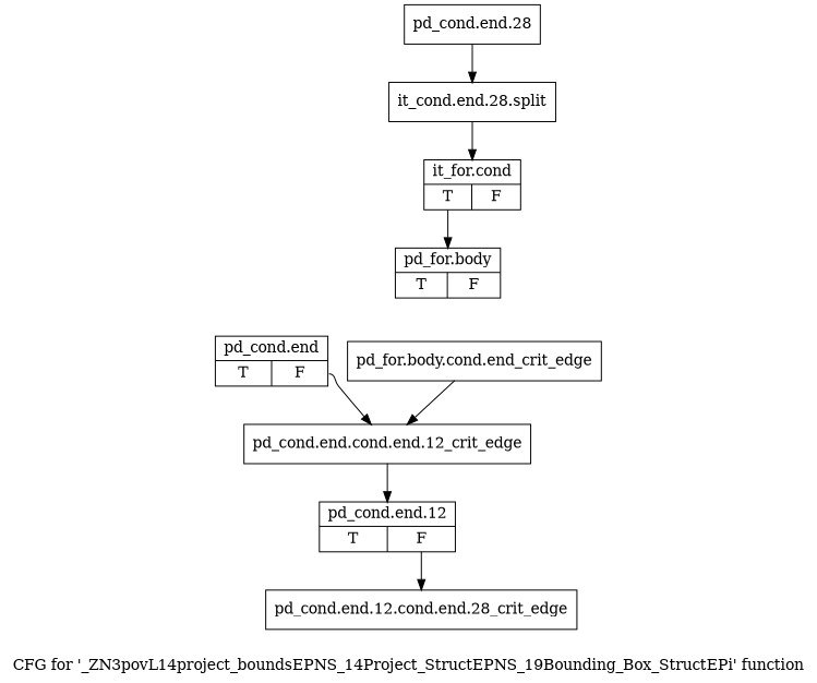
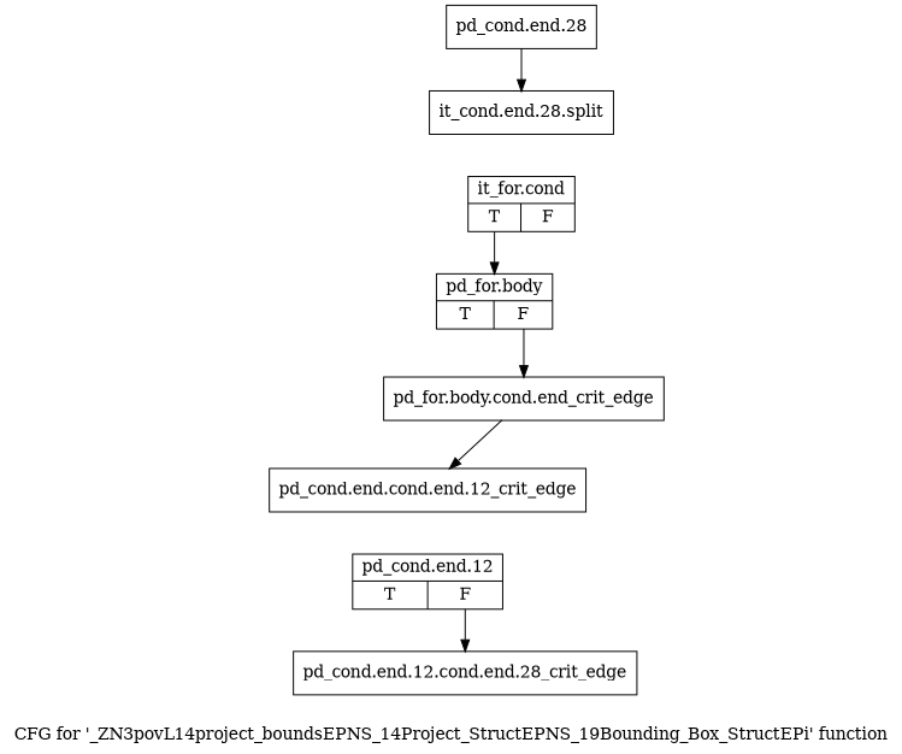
  digraph {
    label="CFG for '_ZN3povL14project_boundsEPNS_14Project_StructEPNS_19Bounding_Box_StructEPi' function"
    node [shape=record]
    n1 [label="{it_for.cond|{<s0>T|<s1>F}}"]
    n2 [label="{pd_for.body|{<s0>T|<s1>F}}"]
    n3 [label="{pd_for.body.cond.end_crit_edge}"]
    n4 [label="{pd_cond.end.cond.end.12_crit_edge}"]
-   n5 [label="{pd_cond.end|{<s0>T|<s1>F}}"]
    n6 [label="{pd_cond.end.12|{<s0>T|<s1>F}}"]
    n7 [label="{pd_cond.end.12.cond.end.28_crit_edge}"]
    n8 [label="{pd_cond.end.28}"]
    n9 [label="{it_cond.end.28.split}"]
    n1 -> n2 [tailport=s0]
+   n2 -> n3 [tailport=s1]
    n3 -> n4
-   n4 -> n6
-   n5 -> n4 [tailport=s1]
    n6 -> n7 [tailport=s1]
    n8 -> n9
-   n9 -> n1
  }
